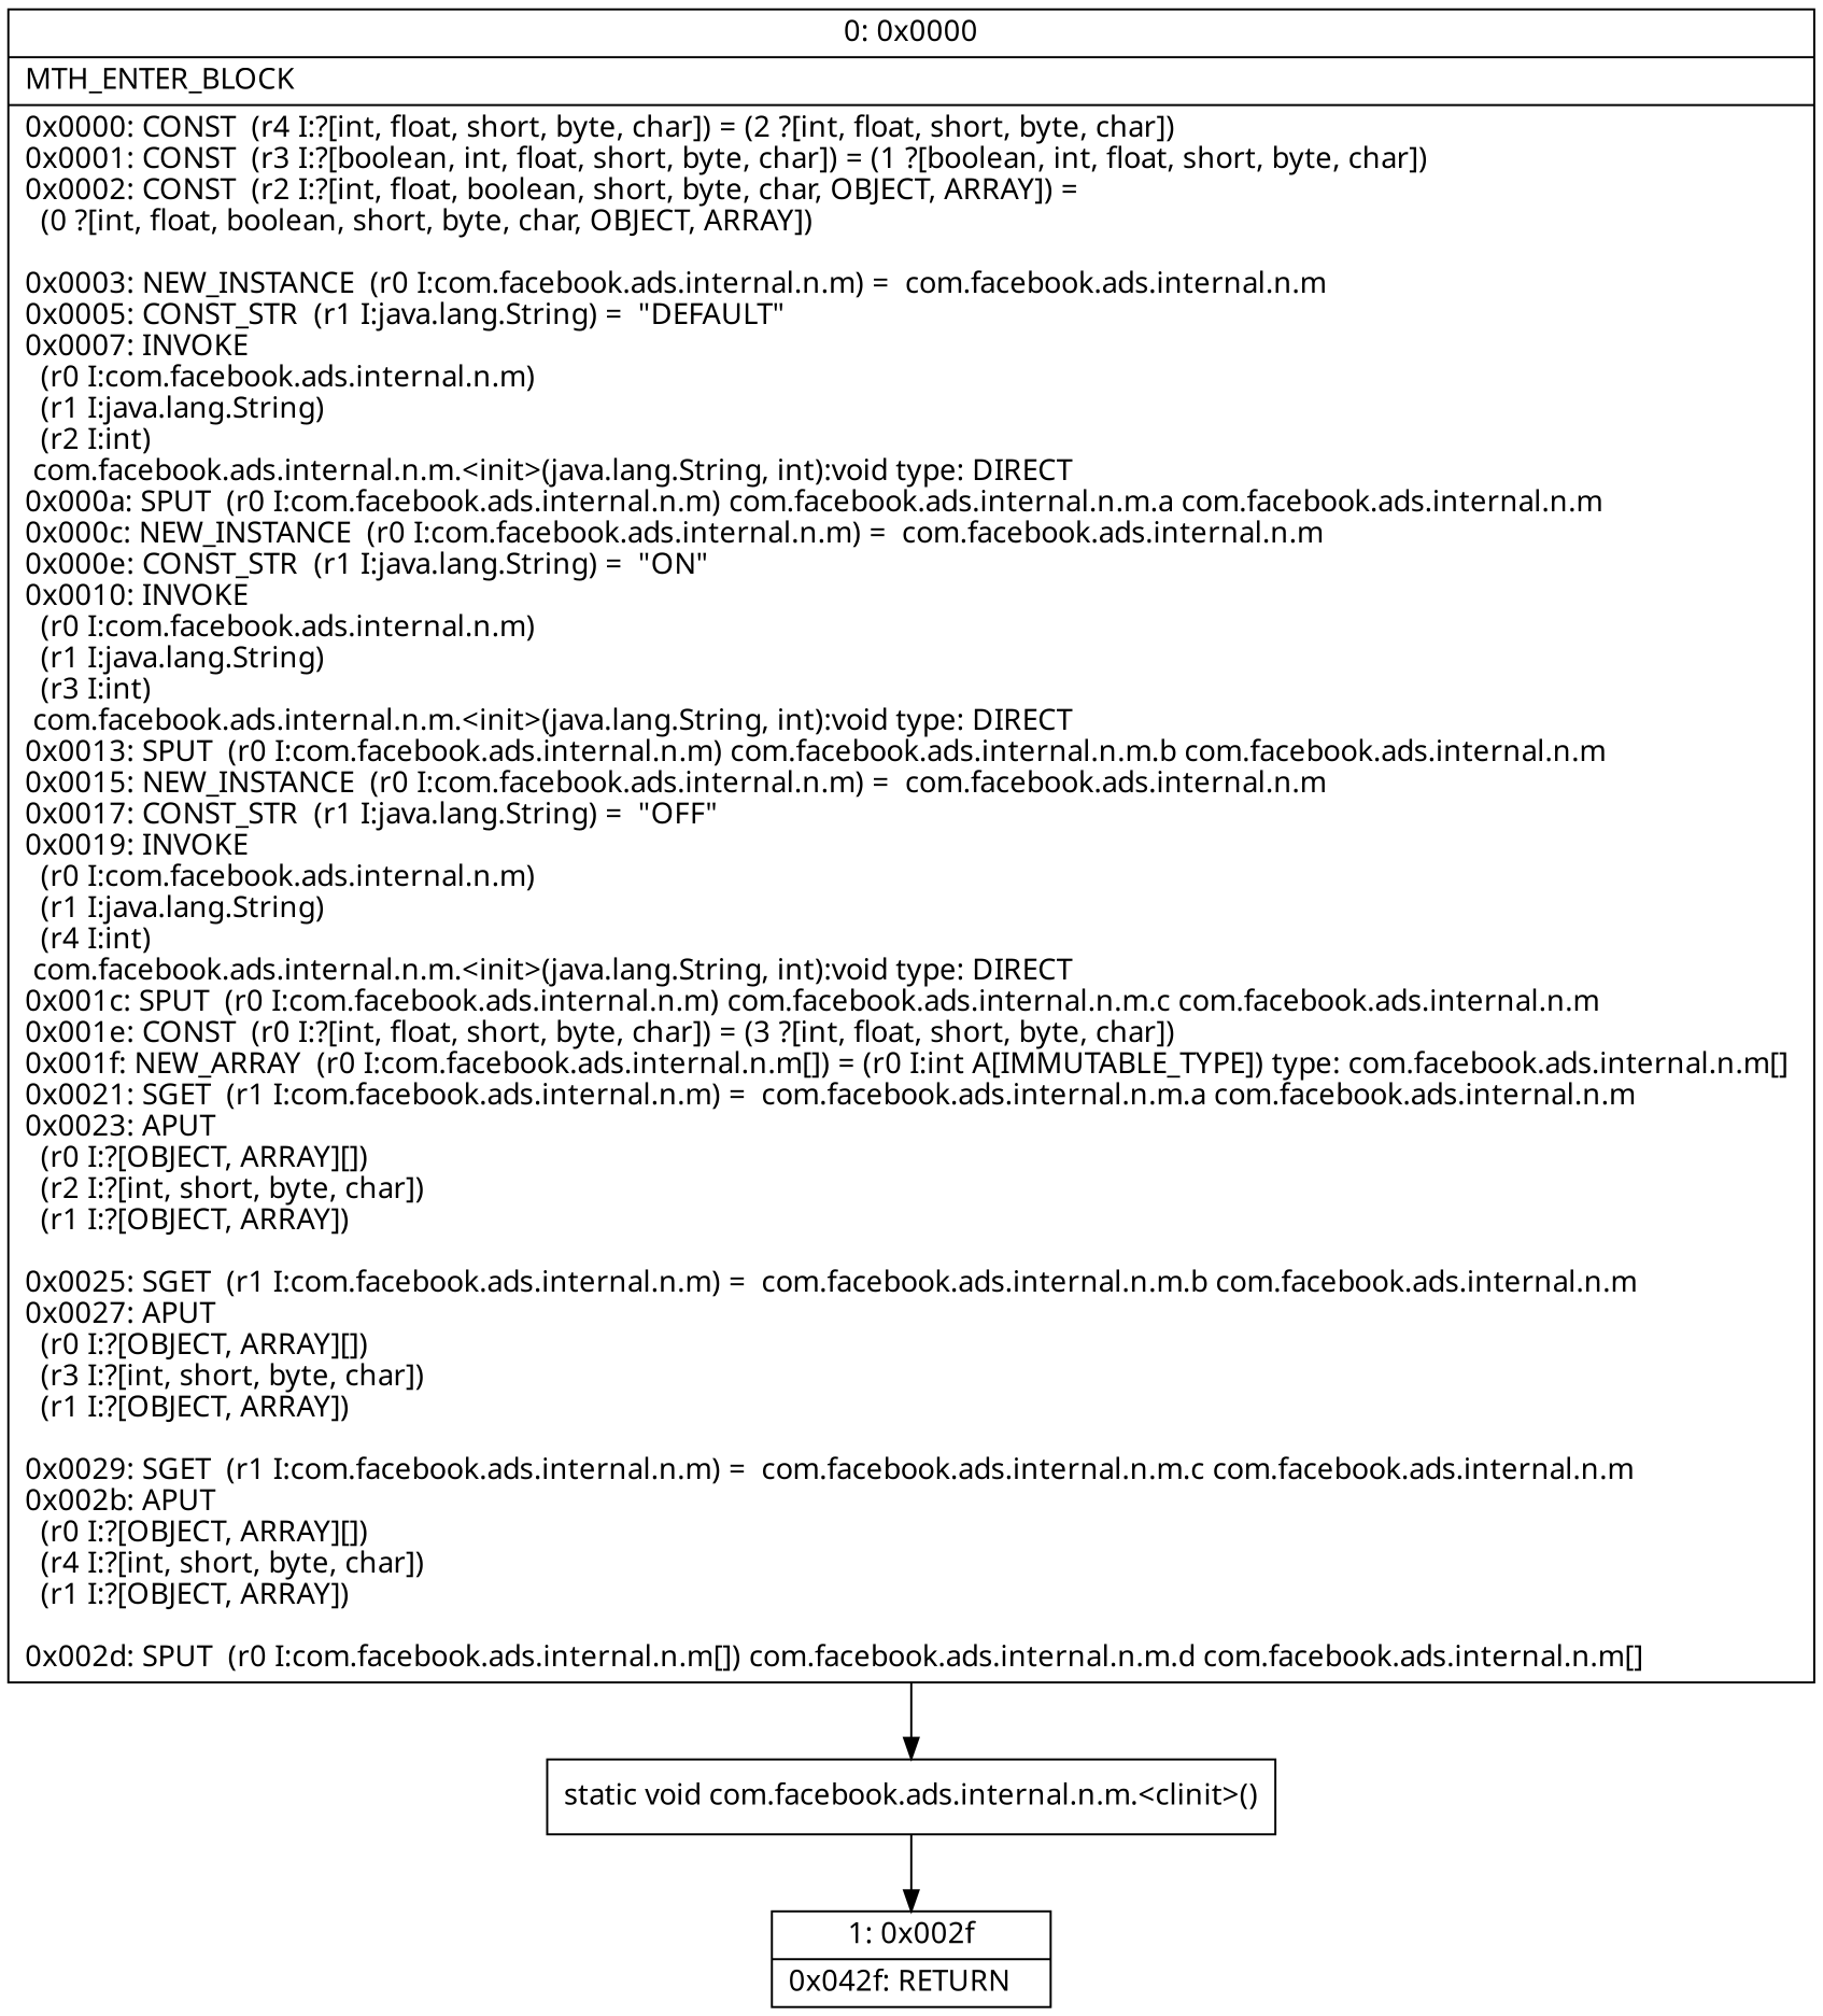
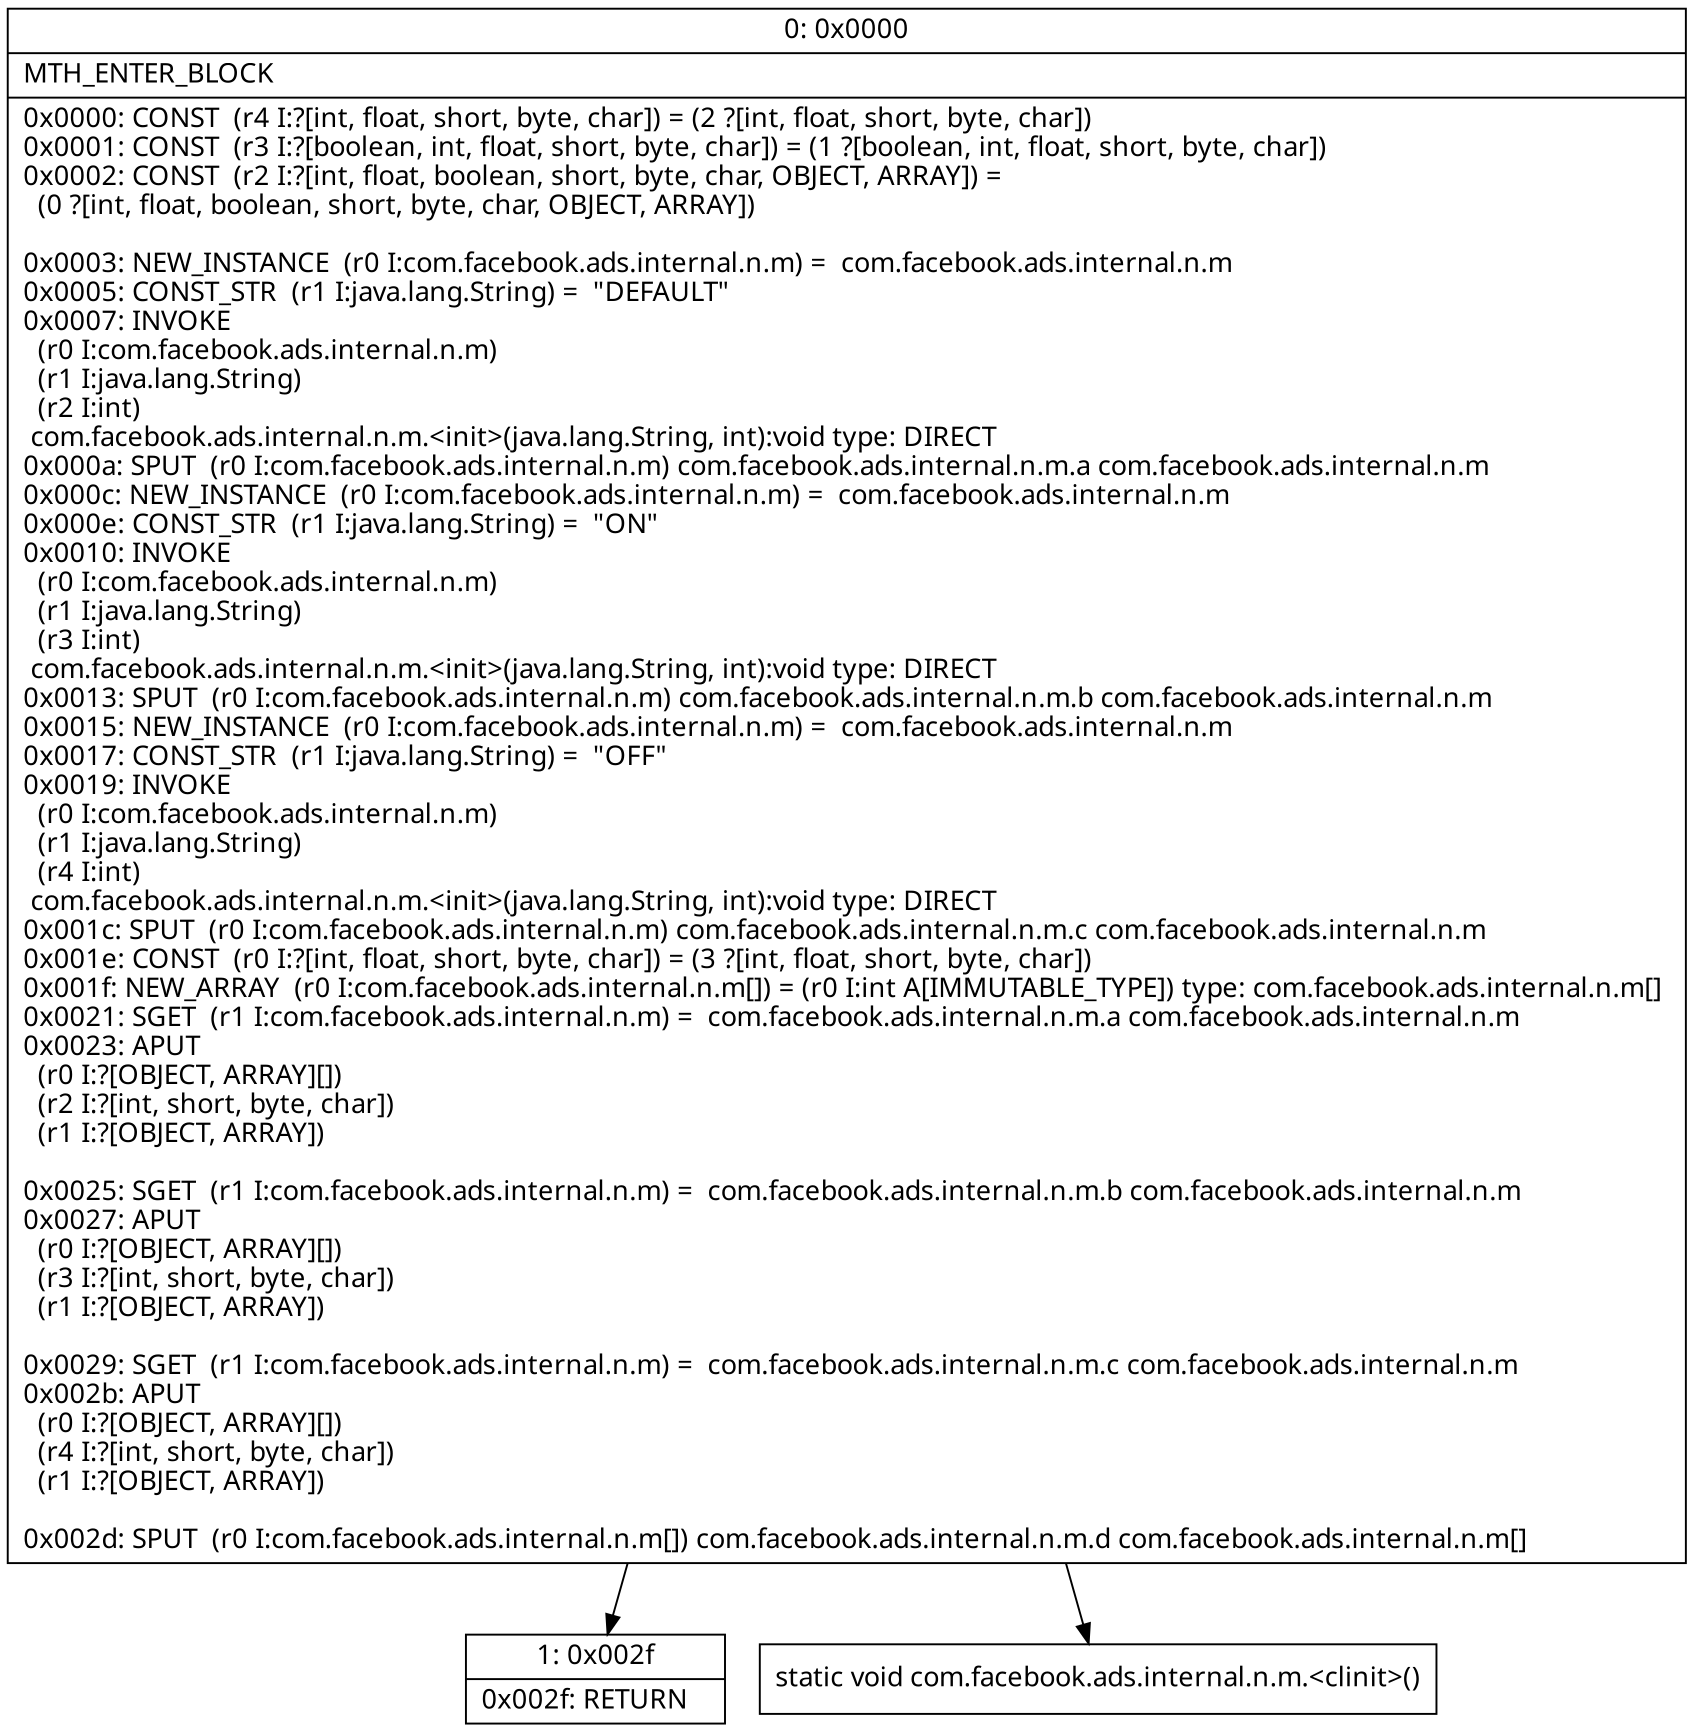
  digraph {
    fontname="Noto Sans"
    node [fontname="Noto Sans" shape=record]
    edge [fontname="Noto Sans"]
    n1 [label="{0\:\ 0x0000|MTH_ENTER_BLOCK\l|0x0000: CONST  (r4 I:?[int, float, short, byte, char]) = (2 ?[int, float, short, byte, char]) \l0x0001: CONST  (r3 I:?[boolean, int, float, short, byte, char]) = (1 ?[boolean, int, float, short, byte, char]) \l0x0002: CONST  (r2 I:?[int, float, boolean, short, byte, char, OBJECT, ARRAY]) = \l  (0 ?[int, float, boolean, short, byte, char, OBJECT, ARRAY])\l \l0x0003: NEW_INSTANCE  (r0 I:com.facebook.ads.internal.n.m) =  com.facebook.ads.internal.n.m \l0x0005: CONST_STR  (r1 I:java.lang.String) =  \"DEFAULT\" \l0x0007: INVOKE  \l  (r0 I:com.facebook.ads.internal.n.m)\l  (r1 I:java.lang.String)\l  (r2 I:int)\l com.facebook.ads.internal.n.m.\<init\>(java.lang.String, int):void type: DIRECT \l0x000a: SPUT  (r0 I:com.facebook.ads.internal.n.m) com.facebook.ads.internal.n.m.a com.facebook.ads.internal.n.m \l0x000c: NEW_INSTANCE  (r0 I:com.facebook.ads.internal.n.m) =  com.facebook.ads.internal.n.m \l0x000e: CONST_STR  (r1 I:java.lang.String) =  \"ON\" \l0x0010: INVOKE  \l  (r0 I:com.facebook.ads.internal.n.m)\l  (r1 I:java.lang.String)\l  (r3 I:int)\l com.facebook.ads.internal.n.m.\<init\>(java.lang.String, int):void type: DIRECT \l0x0013: SPUT  (r0 I:com.facebook.ads.internal.n.m) com.facebook.ads.internal.n.m.b com.facebook.ads.internal.n.m \l0x0015: NEW_INSTANCE  (r0 I:com.facebook.ads.internal.n.m) =  com.facebook.ads.internal.n.m \l0x0017: CONST_STR  (r1 I:java.lang.String) =  \"OFF\" \l0x0019: INVOKE  \l  (r0 I:com.facebook.ads.internal.n.m)\l  (r1 I:java.lang.String)\l  (r4 I:int)\l com.facebook.ads.internal.n.m.\<init\>(java.lang.String, int):void type: DIRECT \l0x001c: SPUT  (r0 I:com.facebook.ads.internal.n.m) com.facebook.ads.internal.n.m.c com.facebook.ads.internal.n.m \l0x001e: CONST  (r0 I:?[int, float, short, byte, char]) = (3 ?[int, float, short, byte, char]) \l0x001f: NEW_ARRAY  (r0 I:com.facebook.ads.internal.n.m[]) = (r0 I:int A[IMMUTABLE_TYPE]) type: com.facebook.ads.internal.n.m[] \l0x0021: SGET  (r1 I:com.facebook.ads.internal.n.m) =  com.facebook.ads.internal.n.m.a com.facebook.ads.internal.n.m \l0x0023: APUT  \l  (r0 I:?[OBJECT, ARRAY][])\l  (r2 I:?[int, short, byte, char])\l  (r1 I:?[OBJECT, ARRAY])\l \l0x0025: SGET  (r1 I:com.facebook.ads.internal.n.m) =  com.facebook.ads.internal.n.m.b com.facebook.ads.internal.n.m \l0x0027: APUT  \l  (r0 I:?[OBJECT, ARRAY][])\l  (r3 I:?[int, short, byte, char])\l  (r1 I:?[OBJECT, ARRAY])\l \l0x0029: SGET  (r1 I:com.facebook.ads.internal.n.m) =  com.facebook.ads.internal.n.m.c com.facebook.ads.internal.n.m \l0x002b: APUT  \l  (r0 I:?[OBJECT, ARRAY][])\l  (r4 I:?[int, short, byte, char])\l  (r1 I:?[OBJECT, ARRAY])\l \l0x002d: SPUT  (r0 I:com.facebook.ads.internal.n.m[]) com.facebook.ads.internal.n.m.d com.facebook.ads.internal.n.m[] \l}"]
-   n2 [label="{1\:\ 0x002f|0x042f: RETURN   \l}"]
+   n2 [label="{1\:\ 0x002f|0x002f: RETURN   \l}"]
    n3 [label="{static void com.facebook.ads.internal.n.m.\<clinit\>() }"]
-   n3 -> n2
+   n1 -> n2
    n1 -> n3
  }
